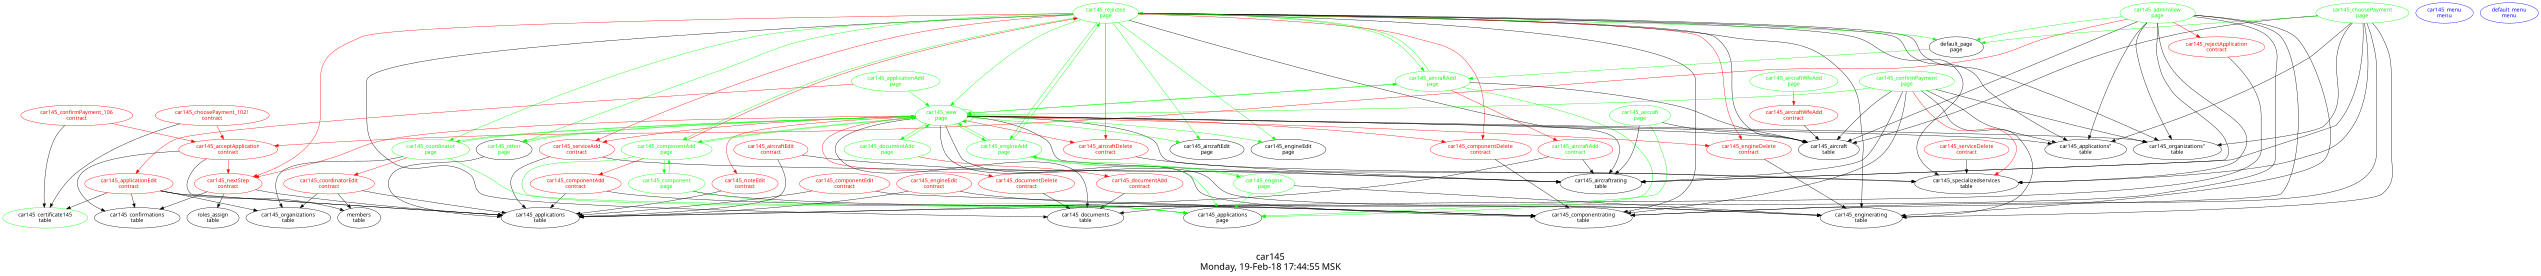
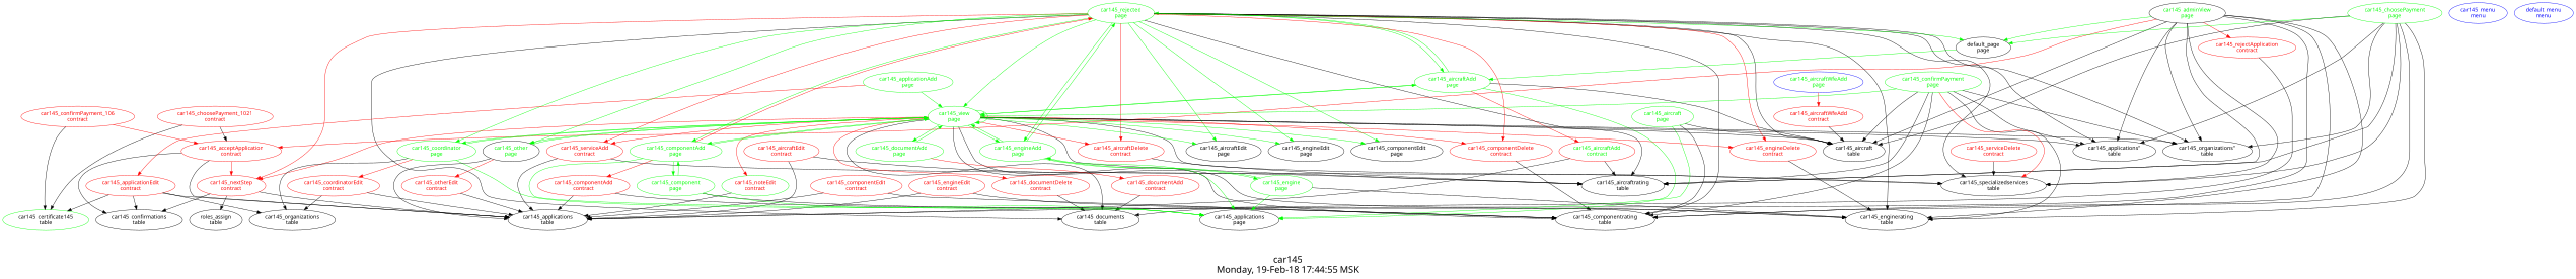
  digraph {
    fontname="Noto Sans"
    fontsize=24.0
    label="car145\nMonday, 19-Feb-18 17:44:55 MSK"
    rankdir=TB
    node [color=red fontcolor=red fontname="Noto Sans" group=car]
    edge [fontname="Noto Sans"]
    "car145_acceptApplication\ncontract"
    "car145_nextStep\ncontract"
    "car145_confirmations\ntable" [color="" fontcolor=""]
    "car145_applications\ntable" [color="" fontcolor=""]
    "roles_assign\ntable" [color="" fontcolor="" group=""]
    "car145_aircraftAdd\ncontract" [fontcolor=green]
    "car145_aircraftrating\ntable" [color="" fontcolor=""]
    "car145_aircraftDelete\ncontract"
    "car145_aircraftEdit\ncontract"
    "car145_aircraft\ntable" [color="" fontcolor=""]
    "car145_aircraftWfeAdd\ncontract"
    "car145_applicationEdit\ncontract"
-   "members\ntable" [color="" fontcolor="" group=""]
    "car145_organizations\ntable" [color="" fontcolor=""]
    "car145_certificate145\ntable" [color=green fontcolor=""]
    "car145_choosePayment_1021\ncontract"
    "car145_componentAdd\ncontract"
    "car145_componentrating\ntable" [color="" fontcolor=""]
    "car145_componentDelete\ncontract"
    "car145_componentEdit\ncontract"
    "car145_confirmPayment_106\ncontract"
    "car145_coordinatorEdit\ncontract"
    "car145_documents\ntable" [color="" fontcolor=""]
    "car145_documentAdd\ncontract"
    "car145_documentDelete\ncontract"
    "car145_enginerating\ntable" [color="" fontcolor=""]
    "car145_engineDelete\ncontract"
    "car145_engineEdit\ncontract"
-   "car145_noteEdit\ncontract"
+   "car145_noteEdit\ncontract" [color=green]
+   "car145_otherEdit\ncontract"
    "car145_rejectApplication\ncontract"
    "car145_serviceAdd\ncontract"
    "car145_specializedservices\ntable" [color="" fontcolor=""]
    "car145_serviceDelete\ncontract"
    "car145_menu\nmenu" [color=blue fontcolor=blue]
    "default_menu\nmenu" [color=blue fontcolor=blue group=default]
-   "car145_adminView\npage" [color=green fontcolor=green]
+   "car145_adminView\npage" [color=black fontcolor=green]
    "car145_applications\"\ntable" [color="" fontcolor="" group=""]
    "car145_organizations\"\ntable" [color="" fontcolor="" group=""]
    "default_page\npage" [color="" fontcolor="" group=""]
    "car145_aircraftAdd\npage" [color=green fontcolor=green]
    "car145_aircraft\npage" [color=green fontcolor=green]
    "car145_applications\npage" [color="" fontcolor="" group=""]
    "car145_rejected\npage" [color=green fontcolor=green]
    "car145_view\npage" [color=green fontcolor=green]
    "car145_componentAdd\npage" [color=green fontcolor=green]
    "car145_coordinator\npage" [color=green fontcolor=green]
    "car145_engineAdd\npage" [color=green fontcolor=green]
    "car145_other\npage" [color=black fontcolor=green]
    "car145_aircraftEdit\npage" [color="" fontcolor="" group=""]
    "car145_engineEdit\npage" [color="" fontcolor="" group=""]
+   "car145_componentEdit\npage" [color="" fontcolor="" group=""]
    "car145_documentAdd\npage" [color=green fontcolor=green]
    "car145_component\npage" [color=green fontcolor=green]
    "car145_engine\npage" [color=green fontcolor=green]
-   "car145_aircraftWfeAdd\npage" [color=green fontcolor=green]
+   "car145_aircraftWfeAdd\npage" [color=blue fontcolor=green]
    "car145_applicationAdd\npage" [color=green fontcolor=green]
    "car145_choosePayment\npage" [color=green fontcolor=green]
    "car145_confirmPayment\npage" [color=green fontcolor=green]
    "car145_acceptApplication\ncontract" -> "car145_nextStep\ncontract" [color=red]
    "car145_acceptApplication\ncontract" -> "car145_confirmations\ntable"
    "car145_acceptApplication\ncontract" -> "car145_applications\ntable"
    "car145_nextStep\ncontract" -> "car145_confirmations\ntable"
    "car145_nextStep\ncontract" -> "car145_applications\ntable"
    "car145_nextStep\ncontract" -> "roles_assign\ntable"
    "car145_aircraftAdd\ncontract" -> "car145_applications\ntable"
    "car145_aircraftAdd\ncontract" -> "car145_aircraftrating\ntable"
    "car145_aircraftDelete\ncontract" -> "car145_aircraftrating\ntable"
    "car145_aircraftEdit\ncontract" -> "car145_applications\ntable"
    "car145_aircraftEdit\ncontract" -> "car145_aircraftrating\ntable"
    "car145_aircraftWfeAdd\ncontract" -> "car145_aircraft\ntable"
    "car145_applicationEdit\ncontract" -> "car145_confirmations\ntable"
    "car145_applicationEdit\ncontract" -> "car145_applications\ntable"
-   "car145_applicationEdit\ncontract" -> "members\ntable"
    "car145_applicationEdit\ncontract" -> "car145_organizations\ntable"
    "car145_applicationEdit\ncontract" -> "car145_certificate145\ntable"
-   "car145_choosePayment_1021\ncontract" -> "car145_acceptApplication\ncontract" [color=red]
+   "car145_choosePayment_1021\ncontract" -> "car145_acceptApplication\ncontract" [color=black]
    "car145_choosePayment_1021\ncontract" -> "car145_certificate145\ntable"
    "car145_componentAdd\ncontract" -> "car145_applications\ntable"
    "car145_componentAdd\ncontract" -> "car145_componentrating\ntable"
    "car145_componentDelete\ncontract" -> "car145_componentrating\ntable"
    "car145_componentEdit\ncontract" -> "car145_applications\ntable"
    "car145_componentEdit\ncontract" -> "car145_componentrating\ntable"
    "car145_confirmPayment_106\ncontract" -> "car145_acceptApplication\ncontract" [color=red]
    "car145_confirmPayment_106\ncontract" -> "car145_certificate145\ntable"
    "car145_coordinatorEdit\ncontract" -> "car145_applications\ntable"
-   "car145_coordinatorEdit\ncontract" -> "members\ntable"
    "car145_coordinatorEdit\ncontract" -> "car145_organizations\ntable"
    "car145_documentAdd\ncontract" -> "car145_documents\ntable"
    "car145_documentDelete\ncontract" -> "car145_documents\ntable"
    "car145_engineDelete\ncontract" -> "car145_enginerating\ntable"
    "car145_engineEdit\ncontract" -> "car145_applications\ntable"
    "car145_engineEdit\ncontract" -> "car145_enginerating\ntable"
    "car145_noteEdit\ncontract" -> "car145_applications\ntable"
+   "car145_otherEdit\ncontract" -> "car145_applications\ntable"
    "car145_rejectApplication\ncontract" -> "car145_applications\ntable"
    "car145_serviceAdd\ncontract" -> "car145_applications\ntable"
    "car145_serviceAdd\ncontract" -> "car145_specializedservices\ntable"
    "car145_serviceDelete\ncontract" -> "car145_specializedservices\ntable"
    "car145_adminView\npage" -> "car145_acceptApplication\ncontract" [color=red]
    "car145_adminView\npage" -> "car145_aircraftrating\ntable"
    "car145_adminView\npage" -> "car145_aircraft\ntable"
    "car145_adminView\npage" -> "car145_componentrating\ntable"
    "car145_adminView\npage" -> "car145_documents\ntable"
    "car145_adminView\npage" -> "car145_enginerating\ntable"
    "car145_adminView\npage" -> "car145_rejectApplication\ncontract" [color=red]
    "car145_adminView\npage" -> "car145_specializedservices\ntable"
    "car145_adminView\npage" -> "car145_applications\"\ntable"
    "car145_adminView\npage" -> "car145_organizations\"\ntable"
    "car145_adminView\npage" -> "default_page\npage" [color=green]
    "default_page\npage" -> "car145_aircraftAdd\npage" [color=green]
    "car145_aircraftAdd\npage" -> "car145_aircraftAdd\ncontract" [color=red]
    "car145_aircraftAdd\npage" -> "car145_aircraft\ntable"
    "car145_aircraftAdd\npage" -> "car145_applications\npage" [color=green]
    "car145_aircraftAdd\npage" -> "car145_rejected\npage" [color=green]
    "car145_aircraftAdd\npage" -> "car145_view\npage" [color=green]
-   "car145_aircraft\npage" -> "car145_aircraftrating\ntable"
+   "car145_aircraft\npage" -> "car145_componentrating\ntable"
    "car145_aircraft\npage" -> "car145_aircraft\ntable"
    "car145_aircraft\npage" -> "car145_applications\npage" [color=green]
    "car145_rejected\npage" -> "car145_nextStep\ncontract" [color=red]
    "car145_rejected\npage" -> "car145_aircraftrating\ntable"
    "car145_rejected\npage" -> "car145_aircraftDelete\ncontract" [color=red]
    "car145_rejected\npage" -> "car145_aircraft\ntable"
    "car145_rejected\npage" -> "car145_componentrating\ntable"
    "car145_rejected\npage" -> "car145_componentDelete\ncontract" [color=red]
    "car145_rejected\npage" -> "car145_documents\ntable"
    "car145_rejected\npage" -> "car145_enginerating\ntable"
    "car145_rejected\npage" -> "car145_engineDelete\ncontract" [color=red]
    "car145_rejected\npage" -> "car145_serviceAdd\ncontract" [color=red]
    "car145_rejected\npage" -> "car145_specializedservices\ntable"
    "car145_rejected\npage" -> "car145_applications\"\ntable"
    "car145_rejected\npage" -> "car145_organizations\"\ntable"
    "car145_rejected\npage" -> "default_page\npage" [color=green]
    "car145_rejected\npage" -> "car145_aircraftAdd\npage" [color=green]
    "car145_rejected\npage" -> "car145_view\npage" [color=green]
    "car145_rejected\npage" -> "car145_componentAdd\npage" [color=green]
    "car145_rejected\npage" -> "car145_coordinator\npage" [color=green]
    "car145_rejected\npage" -> "car145_engineAdd\npage" [color=green]
    "car145_rejected\npage" -> "car145_other\npage" [color=green]
    "car145_rejected\npage" -> "car145_aircraftEdit\npage" [color=green]
    "car145_rejected\npage" -> "car145_engineEdit\npage" [color=green]
+   "car145_rejected\npage" -> "car145_componentEdit\npage" [color=green]
    "car145_view\npage" -> "car145_nextStep\ncontract" [color=red]
    "car145_view\npage" -> "car145_aircraftrating\ntable"
    "car145_view\npage" -> "car145_aircraftDelete\ncontract" [color=red]
    "car145_view\npage" -> "car145_aircraft\ntable"
    "car145_view\npage" -> "car145_componentrating\ntable"
    "car145_view\npage" -> "car145_componentDelete\ncontract" [color=red]
    "car145_view\npage" -> "car145_documents\ntable"
    "car145_view\npage" -> "car145_documentDelete\ncontract" [color=red]
    "car145_view\npage" -> "car145_enginerating\ntable"
    "car145_view\npage" -> "car145_engineDelete\ncontract" [color=red]
    "car145_view\npage" -> "car145_noteEdit\ncontract" [color=red]
    "car145_view\npage" -> "car145_serviceAdd\ncontract" [color=red]
    "car145_view\npage" -> "car145_specializedservices\ntable"
    "car145_view\npage" -> "car145_applications\"\ntable"
    "car145_view\npage" -> "car145_organizations\"\ntable"
    "car145_view\npage" -> "car145_aircraftAdd\npage" [color=green]
    "car145_view\npage" -> "car145_view\npage" [color=green]
    "car145_view\npage" -> "car145_componentAdd\npage" [color=green]
    "car145_view\npage" -> "car145_coordinator\npage" [color=green]
    "car145_view\npage" -> "car145_engineAdd\npage" [color=green]
    "car145_view\npage" -> "car145_other\npage" [color=green]
    "car145_view\npage" -> "car145_aircraftEdit\npage" [color=green]
    "car145_view\npage" -> "car145_engineEdit\npage" [color=green]
+   "car145_view\npage" -> "car145_componentEdit\npage" [color=green]
    "car145_view\npage" -> "car145_documentAdd\npage" [color=green]
    "car145_componentAdd\npage" -> "car145_componentAdd\ncontract" [color=red]
    "car145_componentAdd\npage" -> "car145_applications\npage" [color=green]
    "car145_componentAdd\npage" -> "car145_rejected\npage" [color=red]
    "car145_componentAdd\npage" -> "car145_view\npage" [color=green]
    "car145_componentAdd\npage" -> "car145_component\npage" [color=green]
    "car145_coordinator\npage" -> "car145_organizations\ntable"
    "car145_coordinator\npage" -> "car145_coordinatorEdit\ncontract" [color=red]
    "car145_coordinator\npage" -> "car145_applications\npage" [color=green]
    "car145_coordinator\npage" -> "car145_view\npage" [color=green]
    "car145_engineAdd\npage" -> "car145_applications\npage" [color=green]
    "car145_engineAdd\npage" -> "car145_rejected\npage" [color=green]
    "car145_engineAdd\npage" -> "car145_view\npage" [color=green]
    "car145_engineAdd\npage" -> "car145_engine\npage" [color=green]
    "car145_other\npage" -> "car145_applications\ntable"
+   "car145_other\npage" -> "car145_otherEdit\ncontract" [color=red]
    "car145_other\npage" -> "car145_view\npage" [color=green]
    "car145_documentAdd\npage" -> "car145_documentAdd\ncontract" [color=red]
    "car145_documentAdd\npage" -> "car145_view\npage" [color=green]
    "car145_component\npage" -> "car145_componentrating\ntable"
    "car145_component\npage" -> "car145_applications\npage" [color=green]
    "car145_component\npage" -> "car145_componentAdd\npage" [color=green]
    "car145_engine\npage" -> "car145_enginerating\ntable"
    "car145_engine\npage" -> "car145_applications\npage" [color=green]
    "car145_engine\npage" -> "car145_engineAdd\npage" [color=green]
    "car145_aircraftWfeAdd\npage" -> "car145_aircraftWfeAdd\ncontract" [color=red]
    "car145_applicationAdd\npage" -> "car145_applicationEdit\ncontract" [color=red]
    "car145_applicationAdd\npage" -> "car145_view\npage" [color=green]
    "car145_choosePayment\npage" -> "car145_aircraftrating\ntable"
    "car145_choosePayment\npage" -> "car145_aircraft\ntable"
    "car145_choosePayment\npage" -> "car145_componentrating\ntable"
    "car145_choosePayment\npage" -> "car145_enginerating\ntable"
    "car145_choosePayment\npage" -> "car145_specializedservices\ntable"
    "car145_choosePayment\npage" -> "car145_applications\"\ntable"
    "car145_choosePayment\npage" -> "car145_organizations\"\ntable"
    "car145_choosePayment\npage" -> "default_page\npage" [color=green]
    "car145_confirmPayment\npage" -> "car145_aircraftrating\ntable"
    "car145_confirmPayment\npage" -> "car145_aircraft\ntable"
    "car145_confirmPayment\npage" -> "car145_componentrating\ntable"
    "car145_confirmPayment\npage" -> "car145_enginerating\ntable"
    "car145_confirmPayment\npage" -> "car145_specializedservices\ntable" [color=red]
    "car145_confirmPayment\npage" -> "car145_applications\"\ntable"
    "car145_confirmPayment\npage" -> "car145_organizations\"\ntable"
    "car145_confirmPayment\npage" -> "car145_view\npage" [color=green]
  }
